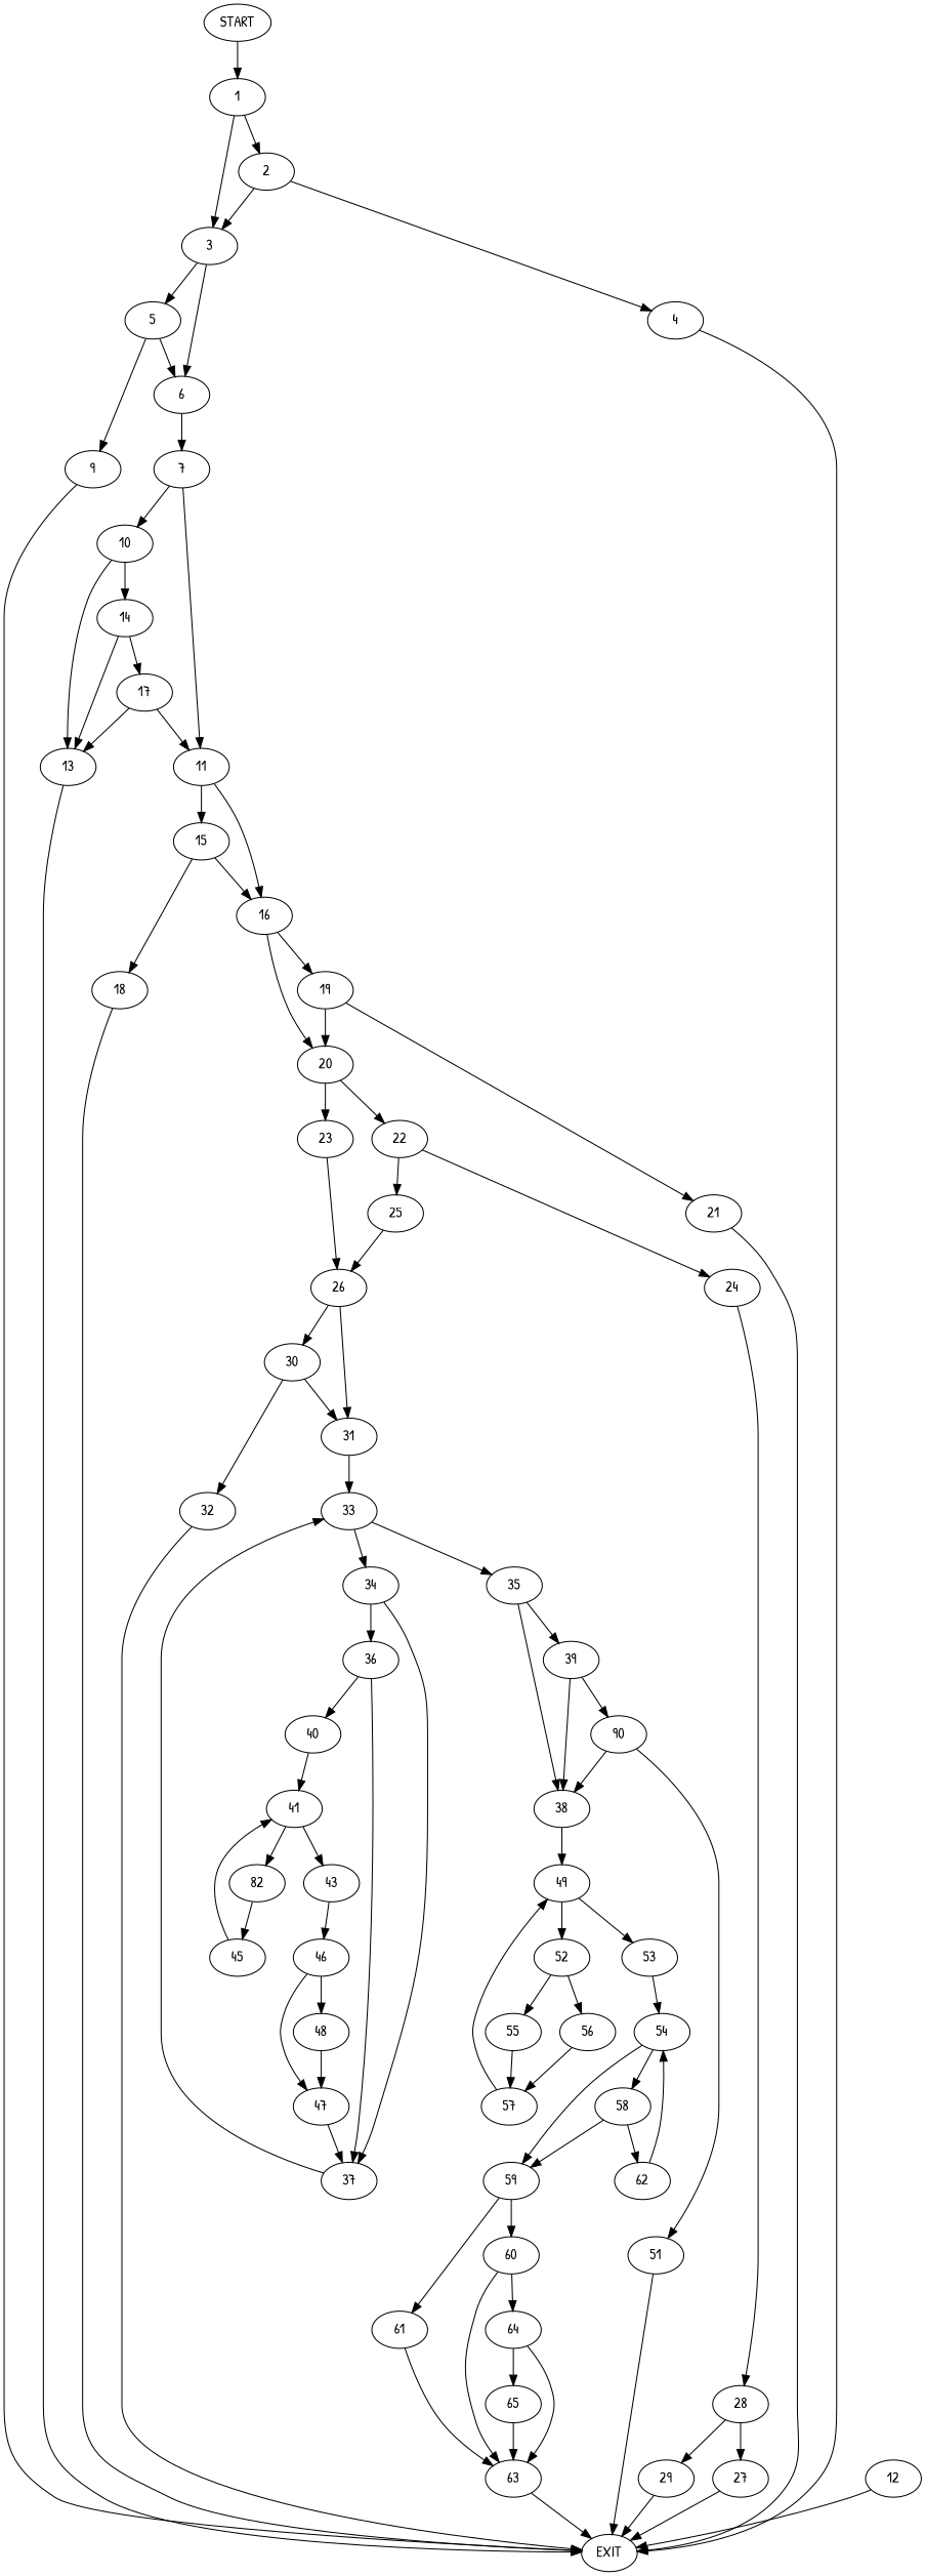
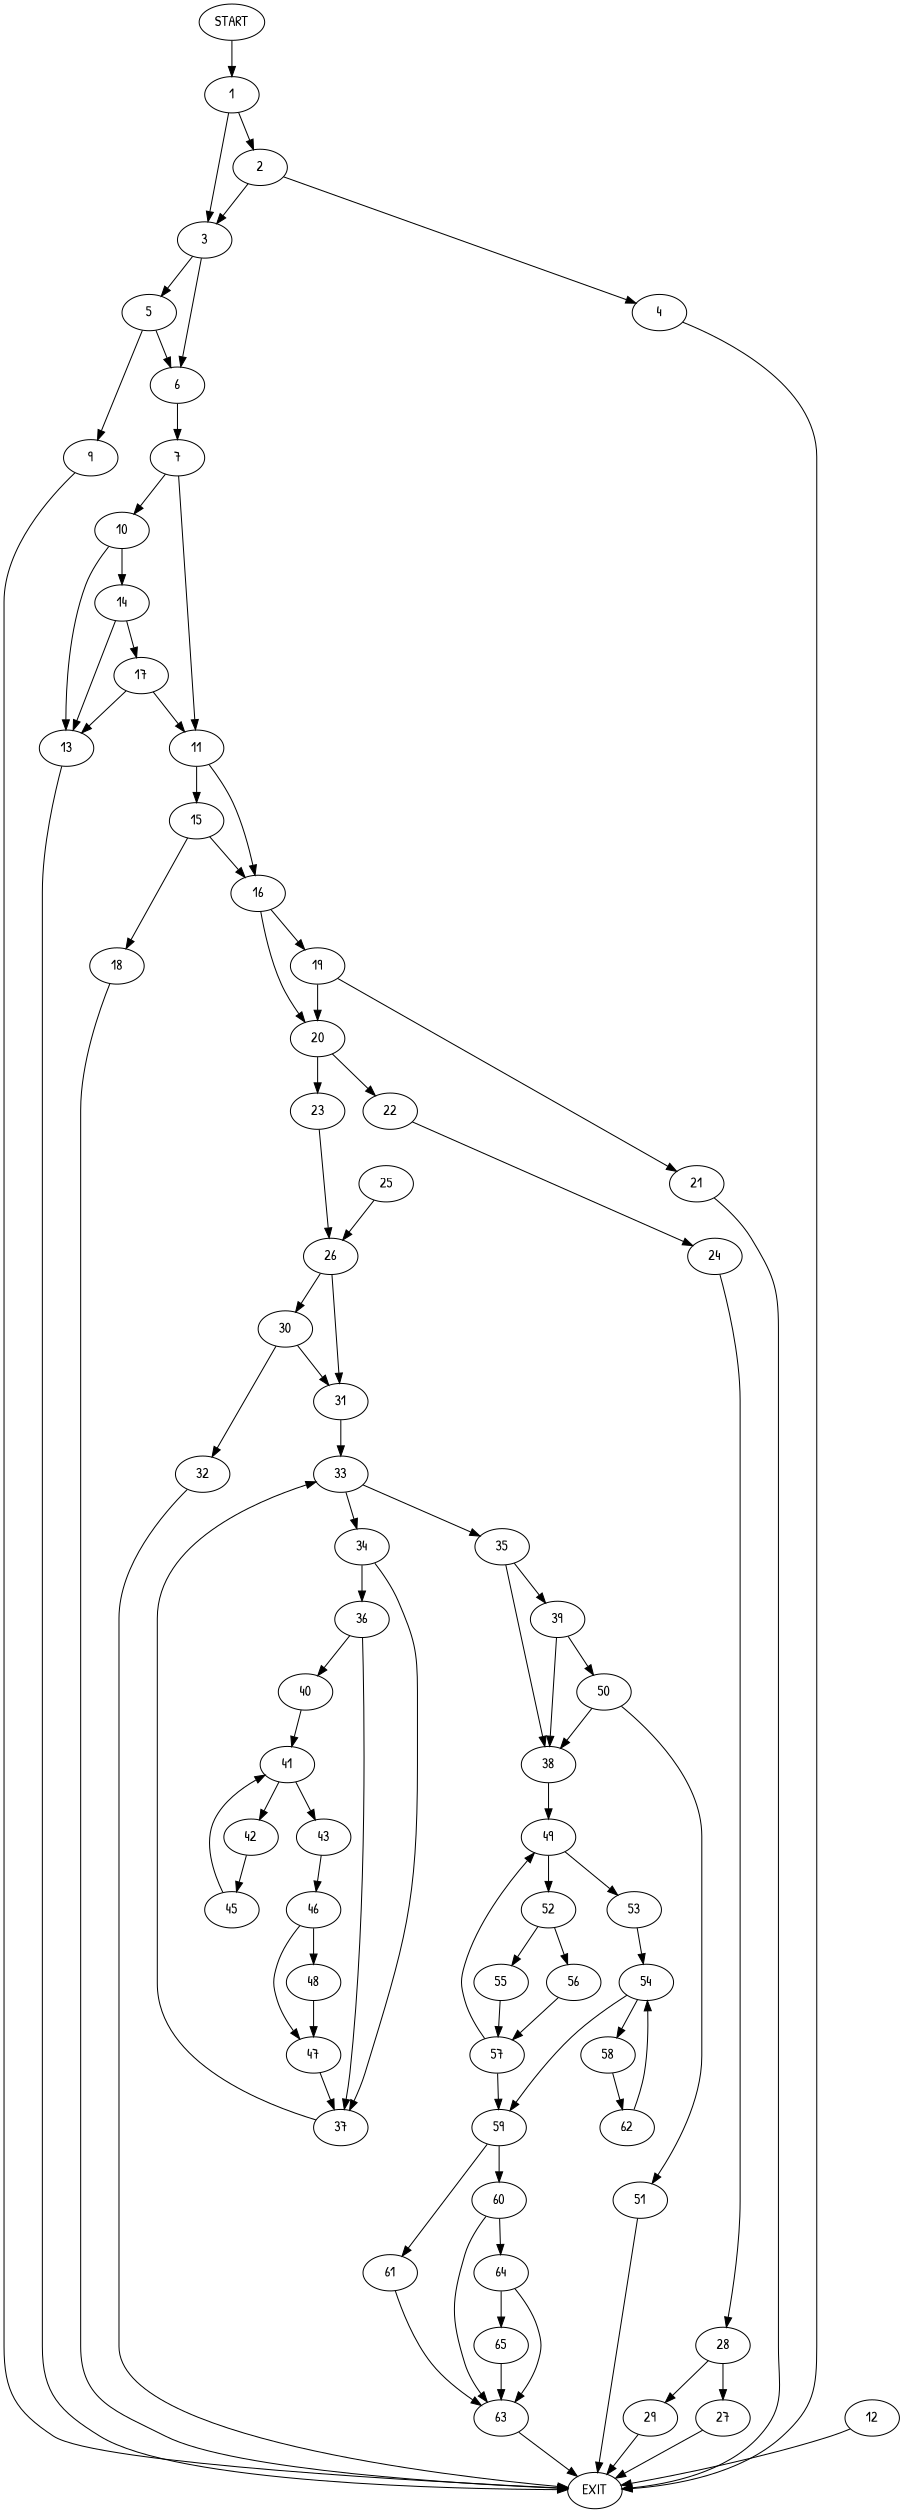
  digraph {
    fontname="Patrick Hand"
    node [fontname="Patrick Hand"]
    edge [fontname="Patrick Hand"]
    n1 [label=START]
    1
    2
    3
    n5 [label=EXIT]
    4
    5
    6
    9
    7
    10
    11
    13
    14
    15
    16
    12
    17
    18
    19
    20
    21
    22
    23
    24
    25
    26
    28
    30
    31
    27
    29
    32
    33
    34
    35
    36
    37
    38
    39
    40
    49
-   50 [label=90]
+   50
    41
    52
    53
    51
-   42 [label=82]
+   42
    43
    45
    46
    47
    48
    55
    56
    54
    57
    58
    59
    62
    60
    61
    63
    64
    65
    n1 -> 1
    1 -> 2
    1 -> 3
    2 -> 3
    2 -> 4
    3 -> 5
    3 -> 6
    4 -> n5
    5 -> 6
    5 -> 9
    6 -> 7
    9 -> n5
    7 -> 10
    7 -> 11
    10 -> 13
    10 -> 14
    11 -> 15
    11 -> 16
    13 -> n5
    14 -> 13
    14 -> 17
    15 -> 16
    15 -> 18
    16 -> 19
    16 -> 20
    12 -> n5
    17 -> 11
    17 -> 13
    18 -> n5
    19 -> 20
    19 -> 21
    20 -> 22
    20 -> 23
    21 -> n5
    22 -> 24
-   22 -> 25
    23 -> 26
    24 -> 28
    25 -> 26
    26 -> 30
    26 -> 31
    28 -> 27
    28 -> 29
    30 -> 31
    30 -> 32
    31 -> 33
    27 -> n5
    29 -> n5
    32 -> n5
    33 -> 34
    33 -> 35
    34 -> 36
    34 -> 37
    35 -> 38
    35 -> 39
    36 -> 37
    36 -> 40
    37 -> 33
    38 -> 49
    39 -> 38
    39 -> 50
    40 -> 41
    49 -> 52
    49 -> 53
    50 -> 38
    50 -> 51
    41 -> 42
    41 -> 43
    52 -> 55
    52 -> 56
    53 -> 54
    51 -> n5
    42 -> 45
    43 -> 46
    45 -> 41
    46 -> 47
    46 -> 48
    47 -> 37
    48 -> 47
    55 -> 57
    56 -> 57
    54 -> 58
    54 -> 59
    57 -> 49
-   58 -> 59
+   57 -> 59
    58 -> 62
    59 -> 60
    59 -> 61
    62 -> 54
    60 -> 63
    60 -> 64
    61 -> 63
    63 -> n5
    64 -> 63
    64 -> 65
    65 -> 63
  }
